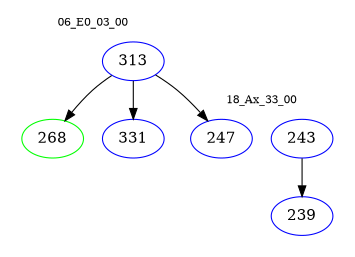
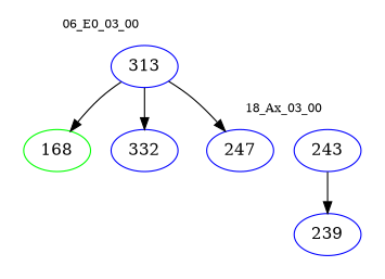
  digraph {
    node [color=blue]
    edge [color=black]
    n1 [label=243]
    n2 [label=239]
    n3 [label=247]
    n4 [label=313]
-   n5 [color=green label=268]
-   n6 [label=331]
+   n5 [color=green label=168]
+   n6 [label=332]
    subgraph cluster_1 {
      color=white
      fontsize=10
-     label="18_Ax_33_00"
+     label="18_Ax_03_00"
      n1
      n2
      n3
    }
    subgraph cluster_2 {
      color=white
      fontsize=10
      label="06_E0_03_00"
      n4
      n5
      n6
    }
    n1 -> n2
    n4 -> n3
    n4 -> n5
    n4 -> n6
  }
